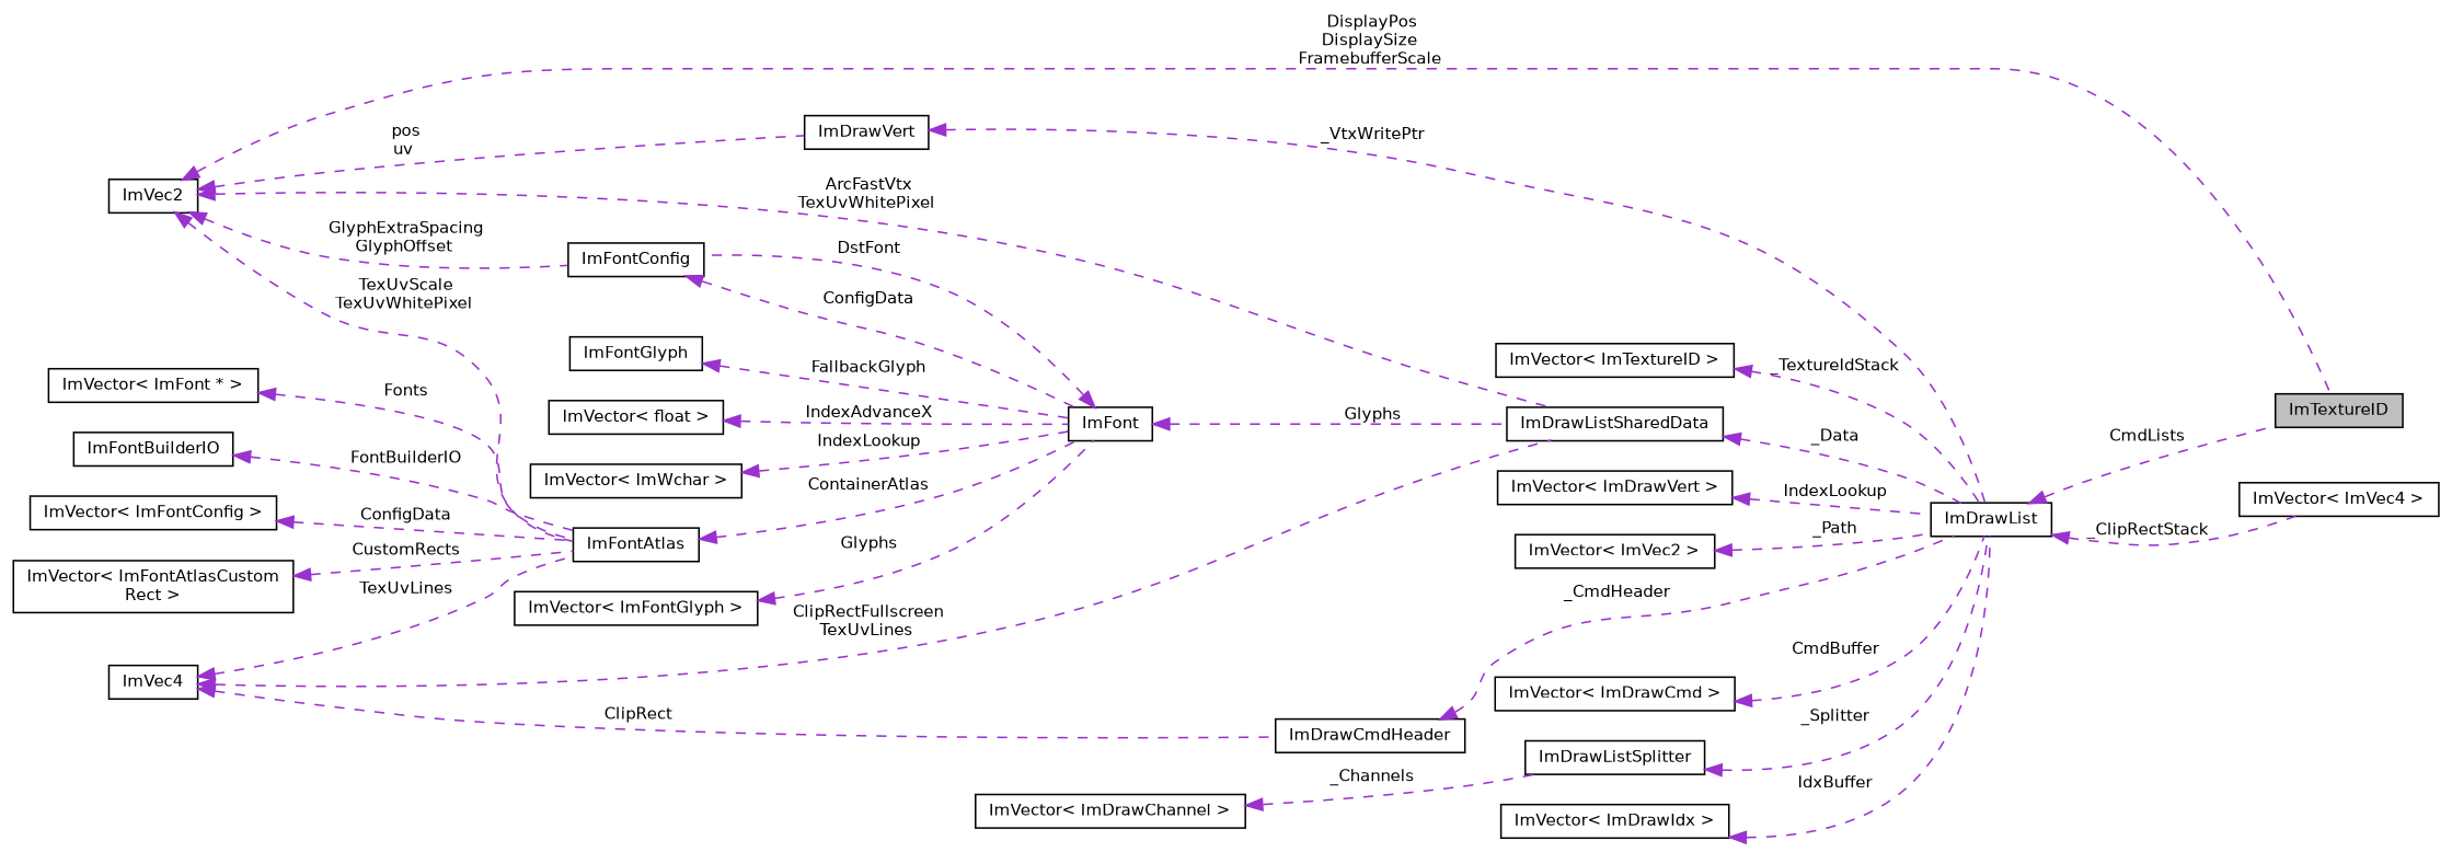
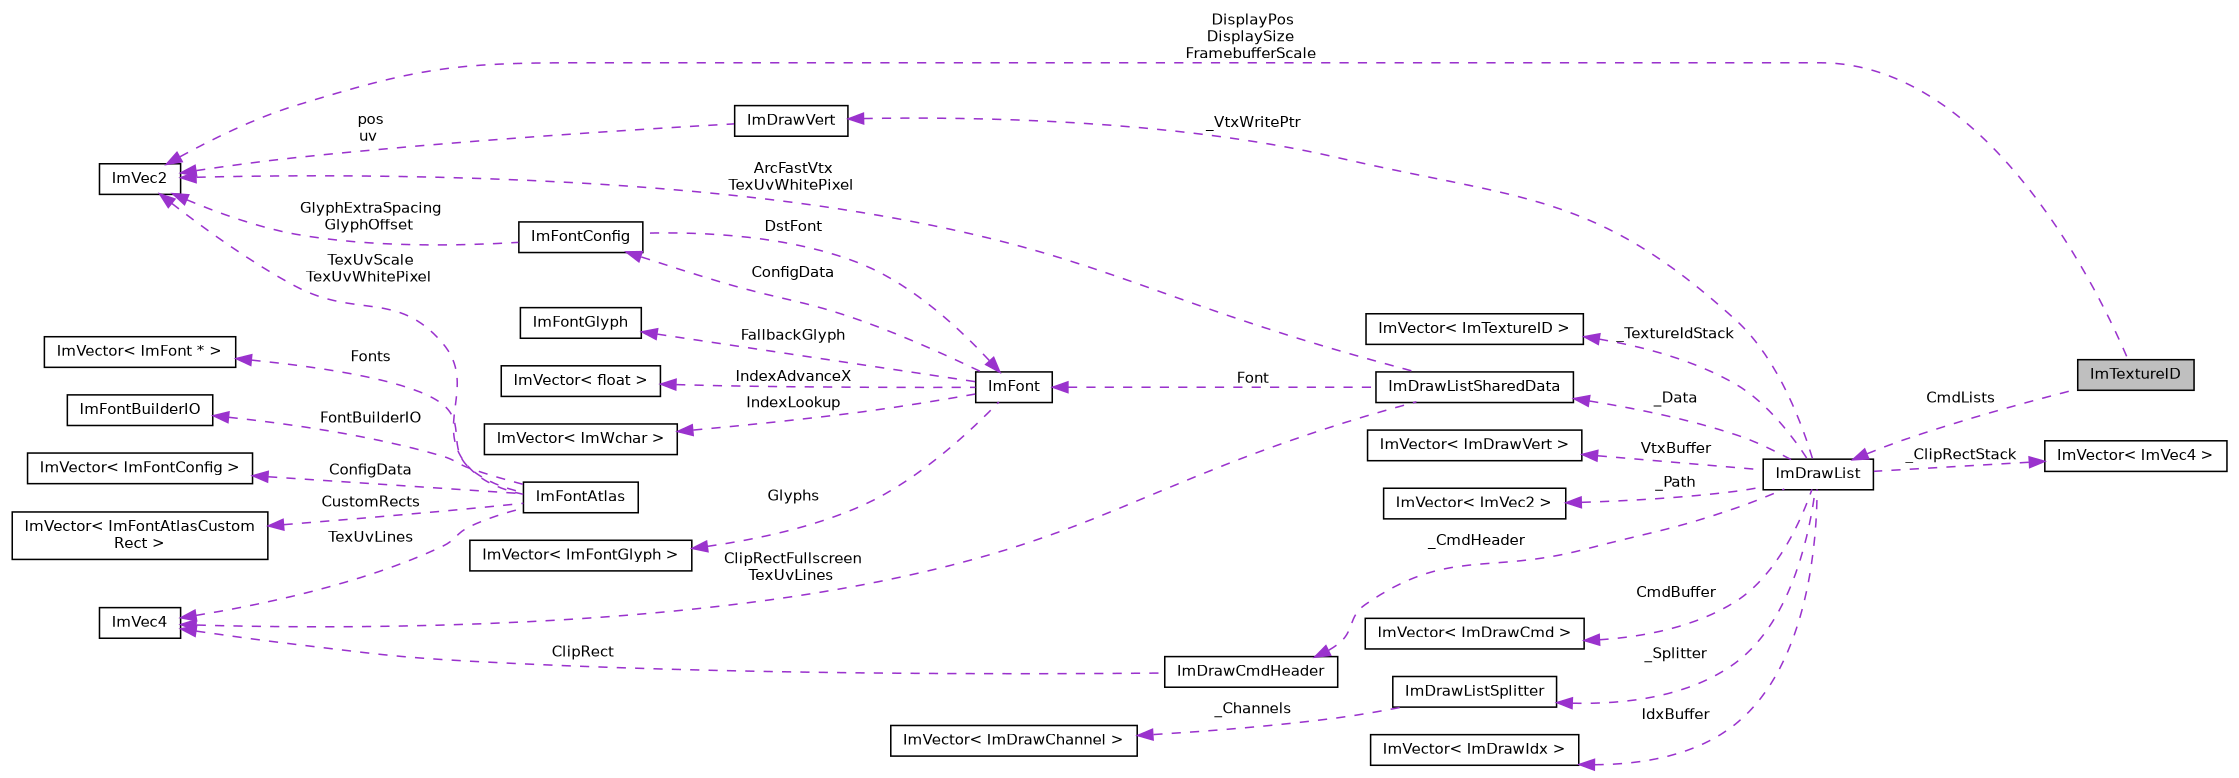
  digraph {
    rankdir=LR
    node [color=black fillcolor=white fontname=Helvetica fontsize=10 shape=record style=filled]
    edge [color=darkorchid3 dir=back fontname=Helvetica fontsize=10 labelfontname=Helvetica labelfontsize=10 style=dashed]
    n1 [fillcolor=grey75 fontcolor=black height=0.2 label=ImTextureID width=0.4]
    n2 [height=0.2 label=ImVec2 width=0.4]
    n3 [height=0.2 label=ImDrawListSharedData width=0.4]
    n4 [height=0.2 label=ImFontConfig width=0.4]
    n5 [height=0.2 label=ImFontAtlas width=0.4]
    n6 [height=0.2 label=ImDrawVert width=0.4]
    n7 [height=0.2 label=ImDrawList width=0.4]
    n8 [height=0.2 label=ImFont width=0.4]
    n9 [height=0.2 label="ImVector\< ImVec4 \>" width=0.4]
    n10 [height=0.2 label="ImVector\< ImDrawVert \>" width=0.4]
    n11 [height=0.2 label="ImVector\< ImVec2 \>" width=0.4]
    n12 [height=0.2 label=ImVec4 width=0.4]
    n13 [height=0.2 label=ImDrawCmdHeader width=0.4]
    n14 [height=0.2 label="ImVector\< ImFontGlyph \>" width=0.4]
    n15 [height=0.2 label=ImFontGlyph width=0.4]
    n16 [height=0.2 label="ImVector\< ImFont * \>" width=0.4]
    n17 [height=0.2 label=ImFontBuilderIO width=0.4]
    n18 [height=0.2 label="ImVector\< ImFontConfig \>" width=0.4]
    n19 [height=0.2 label="ImVector\< ImFontAtlasCustom\lRect \>" width=0.4]
    n20 [height=0.2 label="ImVector\< float \>" width=0.4]
    n21 [height=0.2 label="ImVector\< ImWchar \>" width=0.4]
    n22 [height=0.2 label="ImVector\< ImDrawCmd \>" width=0.4]
    n23 [height=0.2 label=ImDrawListSplitter width=0.4]
    n24 [height=0.2 label="ImVector\< ImDrawChannel \>" width=0.4]
    n25 [height=0.2 label="ImVector\< ImDrawIdx \>" width=0.4]
    n26 [height=0.2 label="ImVector\< ImTextureID \>" width=0.4]
    n2 -> n1 [label=" DisplayPos\nDisplaySize\nFramebufferScale"]
    n2 -> n3 [label=" ArcFastVtx\nTexUvWhitePixel"]
    n2 -> n4 [label=" GlyphExtraSpacing\nGlyphOffset"]
    n2 -> n5 [label=" TexUvScale\nTexUvWhitePixel"]
    n2 -> n6 [label=" pos\nuv"]
    n3 -> n7 [label=" _Data"]
    n4 -> n8 [label=" ConfigData"]
-   n5 -> n8 [label=" ContainerAtlas"]
    n6 -> n7 [label=" _VtxWritePtr"]
    n7 -> n1 [label=" CmdLists"]
-   n8 -> n3 [label=" Glyphs"]
+   n8 -> n3 [label=" Font"]
    n8 -> n4 [label=" DstFont"]
-   n7 -> n9 [label=" _ClipRectStack"]
-   n10 -> n7 [label=" IndexLookup"]
+   n9 -> n7 [label=" _ClipRectStack"]
+   n10 -> n7 [label=" VtxBuffer"]
    n11 -> n7 [label=" _Path"]
    n12 -> n3 [label=" ClipRectFullscreen\nTexUvLines"]
    n12 -> n5 [label=" TexUvLines"]
    n12 -> n13 [label=" ClipRect"]
    n13 -> n7 [label=" _CmdHeader"]
    n14 -> n8 [label=" Glyphs"]
    n15 -> n8 [label=" FallbackGlyph"]
    n16 -> n5 [label=" Fonts"]
    n17 -> n5 [label=" FontBuilderIO"]
    n18 -> n5 [label=" ConfigData"]
    n19 -> n5 [label=" CustomRects"]
    n20 -> n8 [label=" IndexAdvanceX"]
    n21 -> n8 [label=" IndexLookup"]
    n22 -> n7 [label=" CmdBuffer"]
    n23 -> n7 [label=" _Splitter"]
    n24 -> n23 [label=" _Channels"]
    n25 -> n7 [label=" IdxBuffer"]
    n26 -> n7 [label=" _TextureIdStack"]
  }
